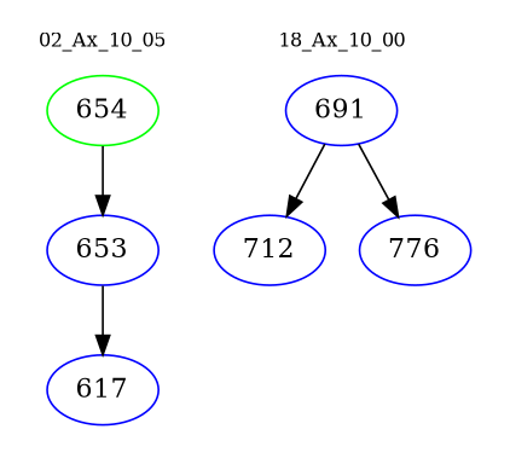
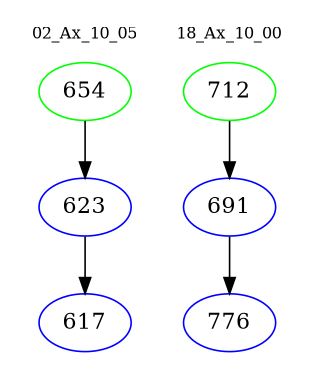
  digraph {
    node [color=blue]
    edge [color=black]
    n1 [color=green label=654]
-   n2 [label=653]
+   n2 [label=623]
    n3 [label=617]
-   n4 [label=712]
+   n4 [color=green label=712]
    n5 [label=691]
    n6 [label=776]
    subgraph cluster_1 {
      color=white
      fontsize=10
      label="02_Ax_10_05"
      n1
      n2
      n3
    }
    subgraph cluster_2 {
      color=white
      fontsize=10
      label="18_Ax_10_00"
      n4
      n5
      n6
    }
    n1 -> n2
    n2 -> n3
-   n5 -> n4
+   n4 -> n5
    n5 -> n6
  }
